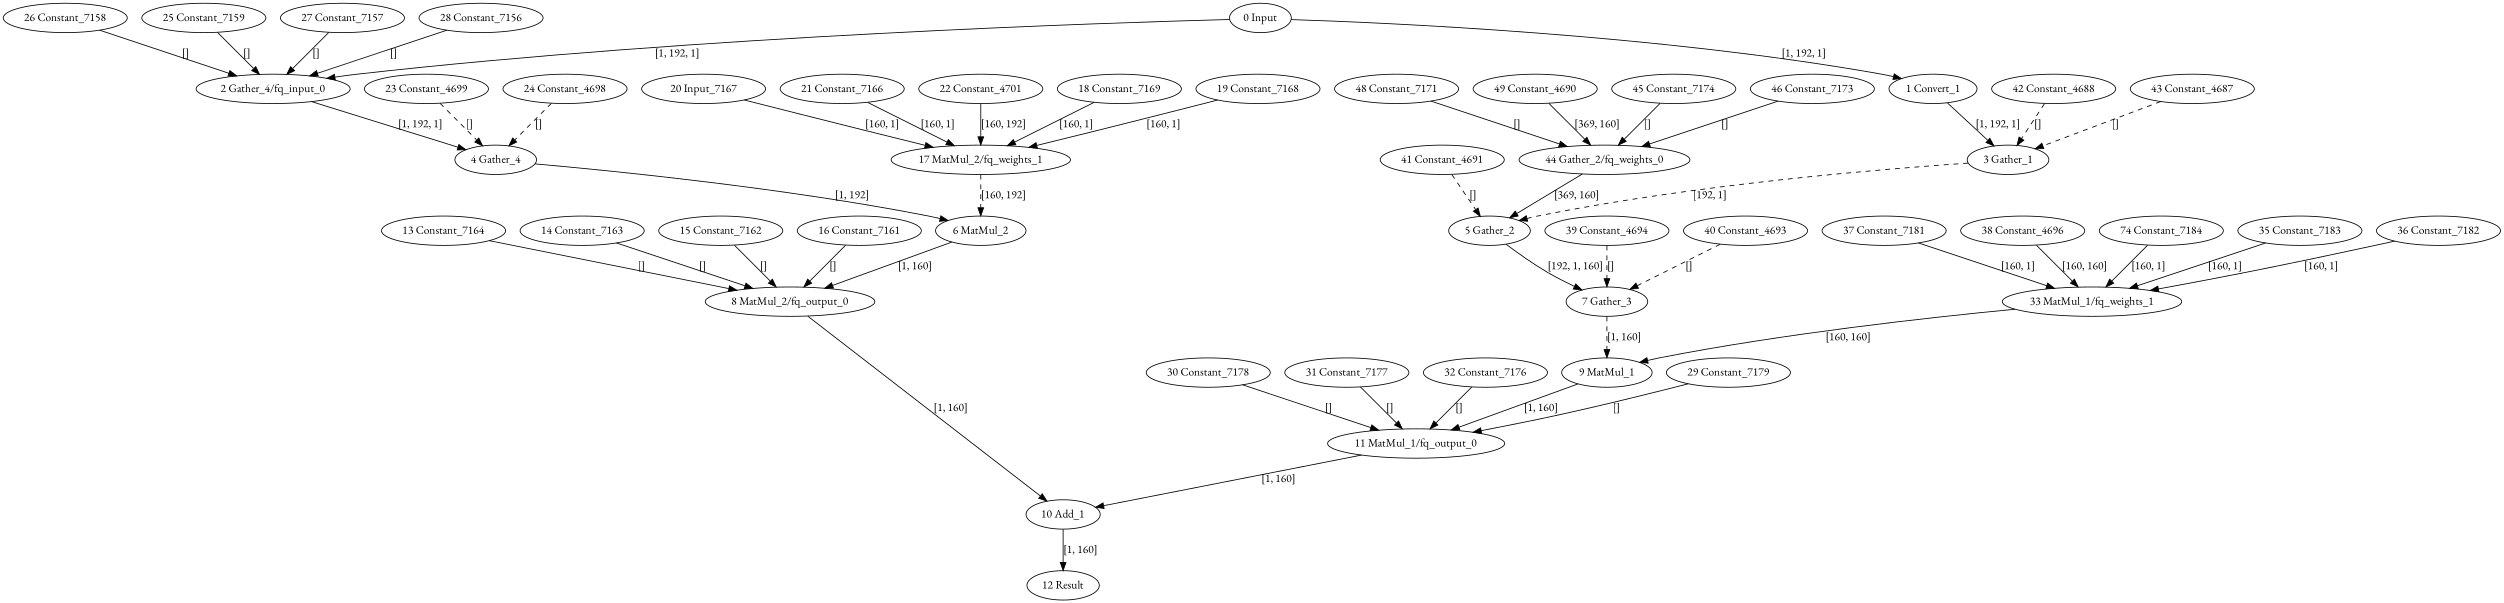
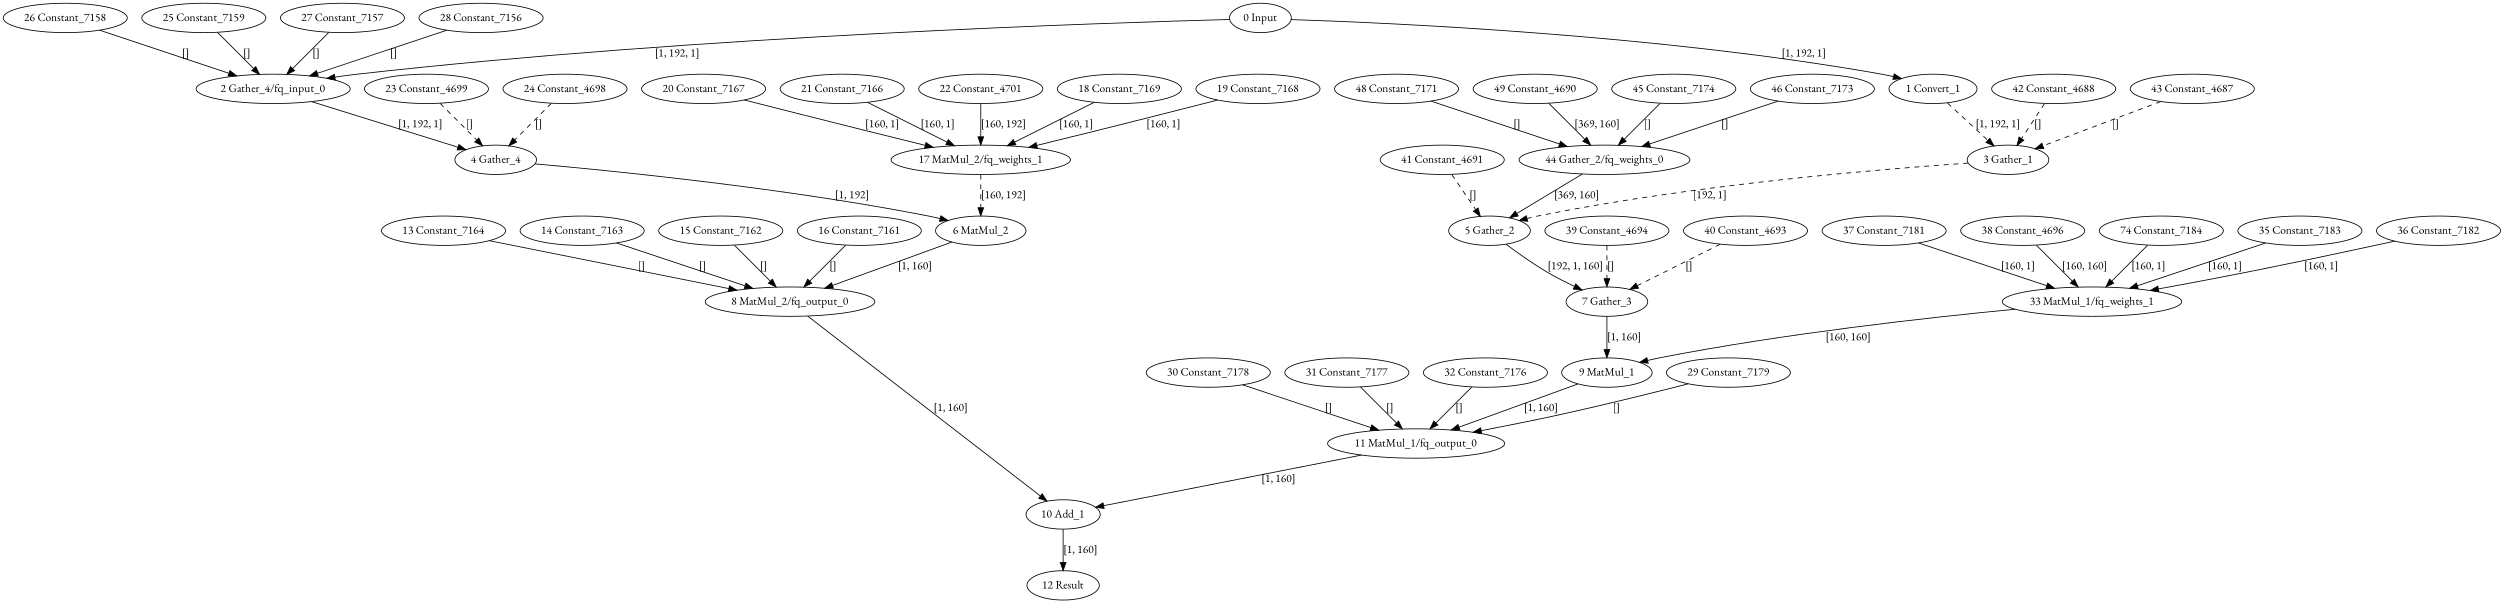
  strict digraph {
    fontname="EB Garamond"
    node [fontname="EB Garamond" type=Constant]
    edge [fontname="EB Garamond" style=solid]
    "0 Input" [type=Parameter]
    "1 Convert_1" [type=Convert]
    "2 Gather_4/fq_input_0" [type=FakeQuantize]
    "3 Gather_1" [type=Gather]
    "4 Gather_4" [type=Gather]
    "5 Gather_2" [type=Gather]
    "6 MatMul_2" [type=MatMul]
    "7 Gather_3" [type=Gather]
    "8 MatMul_2/fq_output_0" [type=FakeQuantize]
    "9 MatMul_1" [type=MatMul]
    "10 Add_1" [type=Add]
    "11 MatMul_1/fq_output_0" [type=FakeQuantize]
    "12 Result" [type=Result]
    "13 Constant_7164"
    "14 Constant_7163"
    "15 Constant_7162"
    "16 Constant_7161"
    "17 MatMul_2/fq_weights_1" [type=FakeQuantize]
    "18 Constant_7169"
    "19 Constant_7168"
-   "20 Constant_7167" [label="20 Input_7167"]
+   "20 Constant_7167"
    "21 Constant_7166"
    "22 Constant_4701"
    "23 Constant_4699"
    "24 Constant_4698"
    "25 Constant_7159"
    "26 Constant_7158"
    "27 Constant_7157"
    "28 Constant_7156"
    "29 Constant_7179"
    "30 Constant_7178"
    "31 Constant_7177"
    "32 Constant_7176"
    "33 MatMul_1/fq_weights_1" [type=FakeQuantize]
    n35 [label="74 Constant_7184"]
    "35 Constant_7183"
    "36 Constant_7182"
    "37 Constant_7181"
    "38 Constant_4696"
    "39 Constant_4694"
    "40 Constant_4693"
    "41 Constant_4691"
    "42 Constant_4688"
    "43 Constant_4687"
    "44 Gather_2/fq_weights_0" [type=FakeQuantize]
    "45 Constant_7174"
    "46 Constant_7173"
    "48 Constant_7171"
    "49 Constant_4690"
    "0 Input" -> "1 Convert_1" [label="[1, 192, 1]"]
    "0 Input" -> "2 Gather_4/fq_input_0" [label="[1, 192, 1]"]
-   "1 Convert_1" -> "3 Gather_1" [label="[1, 192, 1]"]
+   "1 Convert_1" -> "3 Gather_1" [label="[1, 192, 1]" style=dashed]
    "2 Gather_4/fq_input_0" -> "4 Gather_4" [label="[1, 192, 1]"]
    "3 Gather_1" -> "5 Gather_2" [label="[192, 1]" style=dashed]
    "4 Gather_4" -> "6 MatMul_2" [label="[1, 192]"]
    "5 Gather_2" -> "7 Gather_3" [label="[192, 1, 160]"]
    "6 MatMul_2" -> "8 MatMul_2/fq_output_0" [label="[1, 160]"]
-   "7 Gather_3" -> "9 MatMul_1" [label="[1, 160]" style=dashed]
+   "7 Gather_3" -> "9 MatMul_1" [label="[1, 160]"]
    "8 MatMul_2/fq_output_0" -> "10 Add_1" [label="[1, 160]"]
    "9 MatMul_1" -> "11 MatMul_1/fq_output_0" [label="[1, 160]"]
    "10 Add_1" -> "12 Result" [label="[1, 160]"]
    "11 MatMul_1/fq_output_0" -> "10 Add_1" [label="[1, 160]"]
    "13 Constant_7164" -> "8 MatMul_2/fq_output_0" [label="[]"]
    "14 Constant_7163" -> "8 MatMul_2/fq_output_0" [label="[]"]
    "15 Constant_7162" -> "8 MatMul_2/fq_output_0" [label="[]"]
    "16 Constant_7161" -> "8 MatMul_2/fq_output_0" [label="[]"]
    "17 MatMul_2/fq_weights_1" -> "6 MatMul_2" [label="[160, 192]" style=dashed]
    "18 Constant_7169" -> "17 MatMul_2/fq_weights_1" [label="[160, 1]"]
    "19 Constant_7168" -> "17 MatMul_2/fq_weights_1" [label="[160, 1]"]
    "20 Constant_7167" -> "17 MatMul_2/fq_weights_1" [label="[160, 1]"]
    "21 Constant_7166" -> "17 MatMul_2/fq_weights_1" [label="[160, 1]"]
    "22 Constant_4701" -> "17 MatMul_2/fq_weights_1" [label="[160, 192]"]
    "23 Constant_4699" -> "4 Gather_4" [label="[]" style=dashed]
    "24 Constant_4698" -> "4 Gather_4" [label="[]" style=dashed]
    "25 Constant_7159" -> "2 Gather_4/fq_input_0" [label="[]"]
    "26 Constant_7158" -> "2 Gather_4/fq_input_0" [label="[]"]
    "27 Constant_7157" -> "2 Gather_4/fq_input_0" [label="[]"]
    "28 Constant_7156" -> "2 Gather_4/fq_input_0" [label="[]"]
    "29 Constant_7179" -> "11 MatMul_1/fq_output_0" [label="[]"]
    "30 Constant_7178" -> "11 MatMul_1/fq_output_0" [label="[]"]
    "31 Constant_7177" -> "11 MatMul_1/fq_output_0" [label="[]"]
    "32 Constant_7176" -> "11 MatMul_1/fq_output_0" [label="[]"]
    "33 MatMul_1/fq_weights_1" -> "9 MatMul_1" [label="[160, 160]"]
    n35 -> "33 MatMul_1/fq_weights_1" [label="[160, 1]"]
    "35 Constant_7183" -> "33 MatMul_1/fq_weights_1" [label="[160, 1]"]
    "36 Constant_7182" -> "33 MatMul_1/fq_weights_1" [label="[160, 1]"]
    "37 Constant_7181" -> "33 MatMul_1/fq_weights_1" [label="[160, 1]"]
    "38 Constant_4696" -> "33 MatMul_1/fq_weights_1" [label="[160, 160]"]
    "39 Constant_4694" -> "7 Gather_3" [label="[]" style=dashed]
    "40 Constant_4693" -> "7 Gather_3" [label="[]" style=dashed]
    "41 Constant_4691" -> "5 Gather_2" [label="[]" style=dashed]
    "42 Constant_4688" -> "3 Gather_1" [label="[]" style=dashed]
    "43 Constant_4687" -> "3 Gather_1" [label="[]" style=dashed]
    "44 Gather_2/fq_weights_0" -> "5 Gather_2" [label="[369, 160]"]
    "45 Constant_7174" -> "44 Gather_2/fq_weights_0" [label="[]"]
    "46 Constant_7173" -> "44 Gather_2/fq_weights_0" [label="[]"]
    "48 Constant_7171" -> "44 Gather_2/fq_weights_0" [label="[]"]
    "49 Constant_4690" -> "44 Gather_2/fq_weights_0" [label="[369, 160]"]
  }
